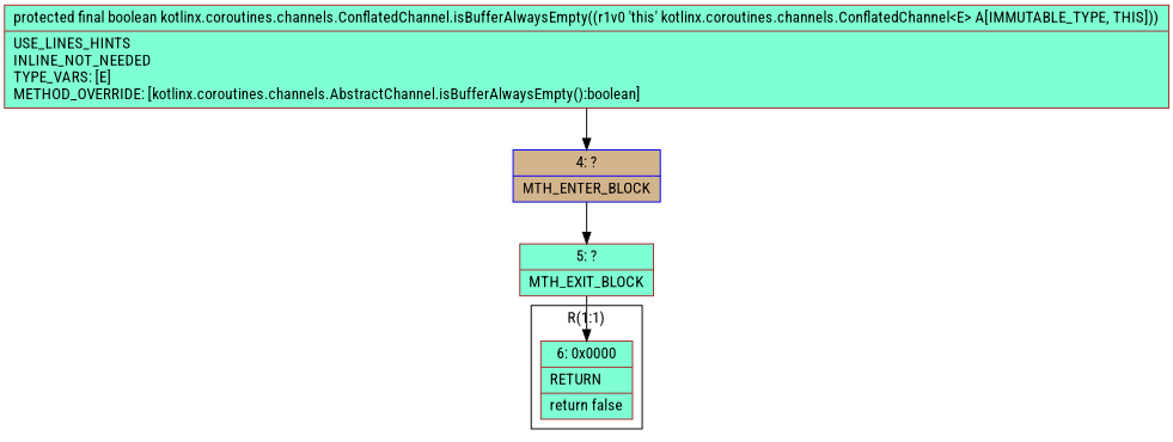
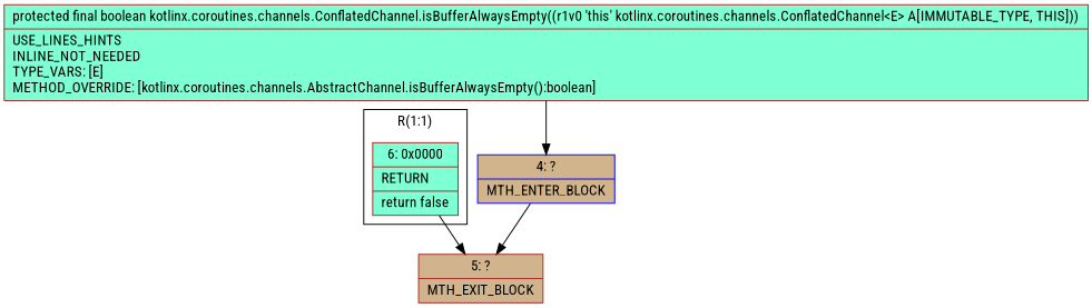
  digraph {
    fontname="Roboto Condensed"
    node [color=brown fillcolor=aquamarine fontname="Roboto Condensed" shape=record style=filled]
    edge [fontname="Roboto Condensed"]
    n1 [label="{6\:\ 0x0000|RETURN\l|return false\l}"]
-   n2 [label="{5\:\ ?|MTH_EXIT_BLOCK\l}"]
+   n2 [fillcolor=tan label="{5\:\ ?|MTH_EXIT_BLOCK\l}"]
    n3 [color=blue fillcolor=tan label="{4\:\ ?|MTH_ENTER_BLOCK\l}"]
    n4 [label="{protected final boolean kotlinx.coroutines.channels.ConflatedChannel.isBufferAlwaysEmpty((r1v0 'this' kotlinx.coroutines.channels.ConflatedChannel\<E\> A[IMMUTABLE_TYPE, THIS]))  | USE_LINES_HINTS\lINLINE_NOT_NEEDED\lTYPE_VARS: [E]\lMETHOD_OVERRIDE: [kotlinx.coroutines.channels.AbstractChannel.isBufferAlwaysEmpty():boolean]\l}"]
    subgraph cluster_1 {
      label="R(1:1)"
      n1
    }
-   n2 -> n1
+   n1 -> n2
    n3 -> n2
    n4 -> n3
  }
